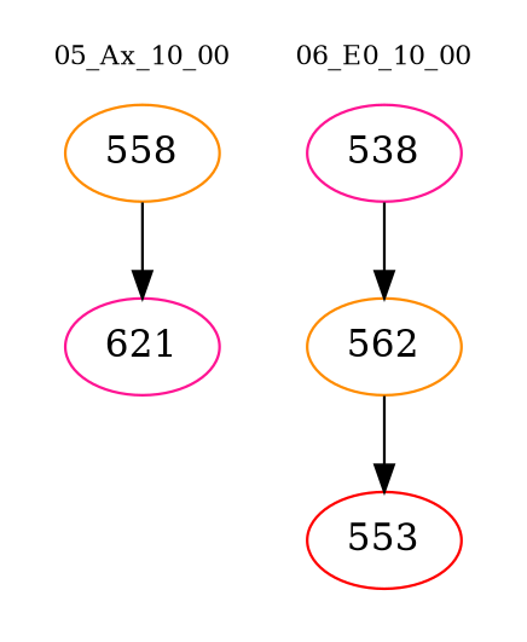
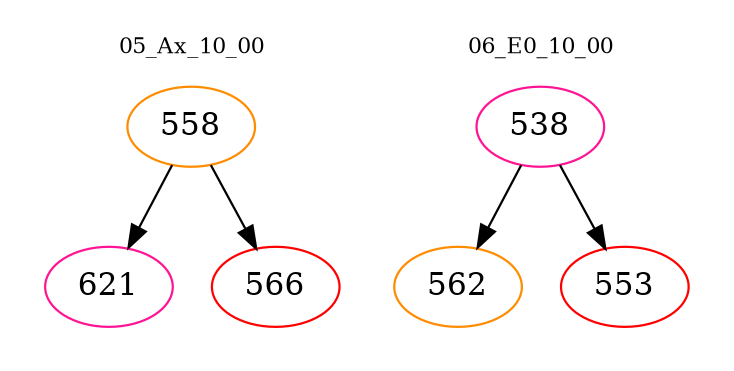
  digraph {
    node [color=darkorange]
    edge [color=black]
    n1 [label=558]
    n2 [color=deeppink label=621]
+   n3 [color=red label=566]
    n4 [color=deeppink label=538]
    n5 [label=562]
    n6 [color=red label=553]
    subgraph cluster_1 {
      color=white
      fontsize=10
      label="05_Ax_10_00"
      n1
      n2
+     n3
    }
    subgraph cluster_2 {
      color=white
      fontsize=10
      label="06_E0_10_00"
      n4
      n5
      n6
    }
    n1 -> n2
+   n1 -> n3
    n4 -> n5
-   n5 -> n6
+   n4 -> n6
  }
